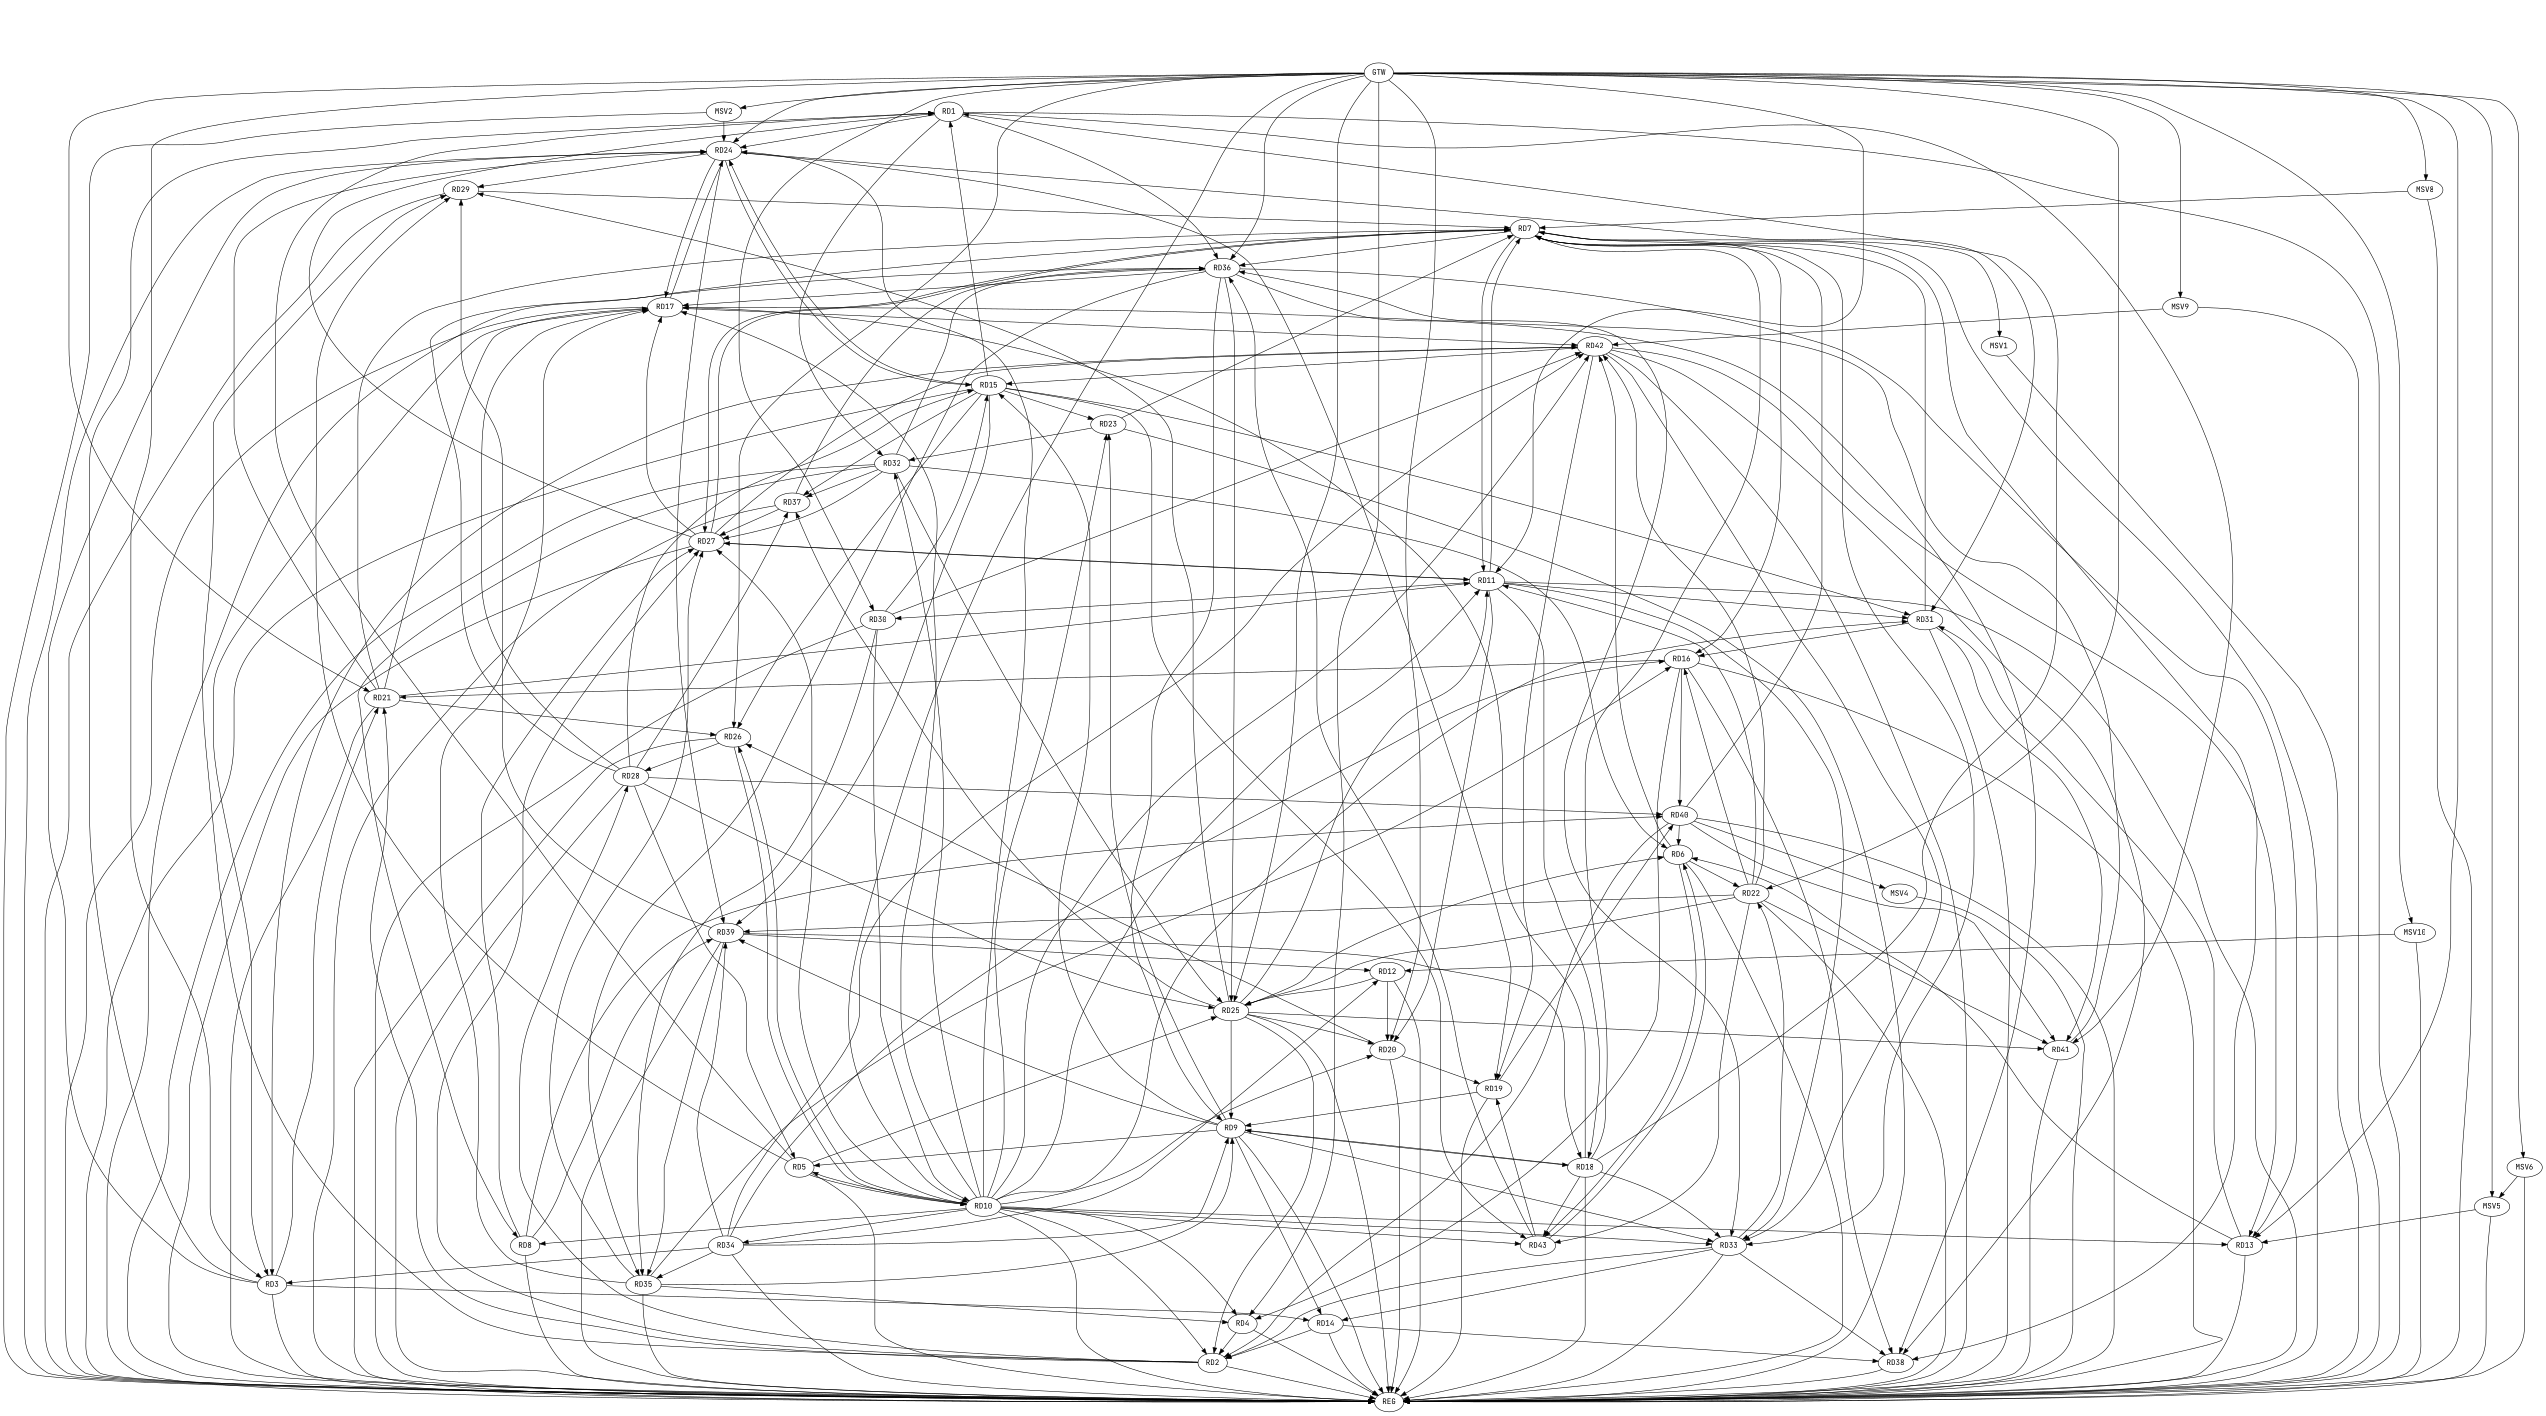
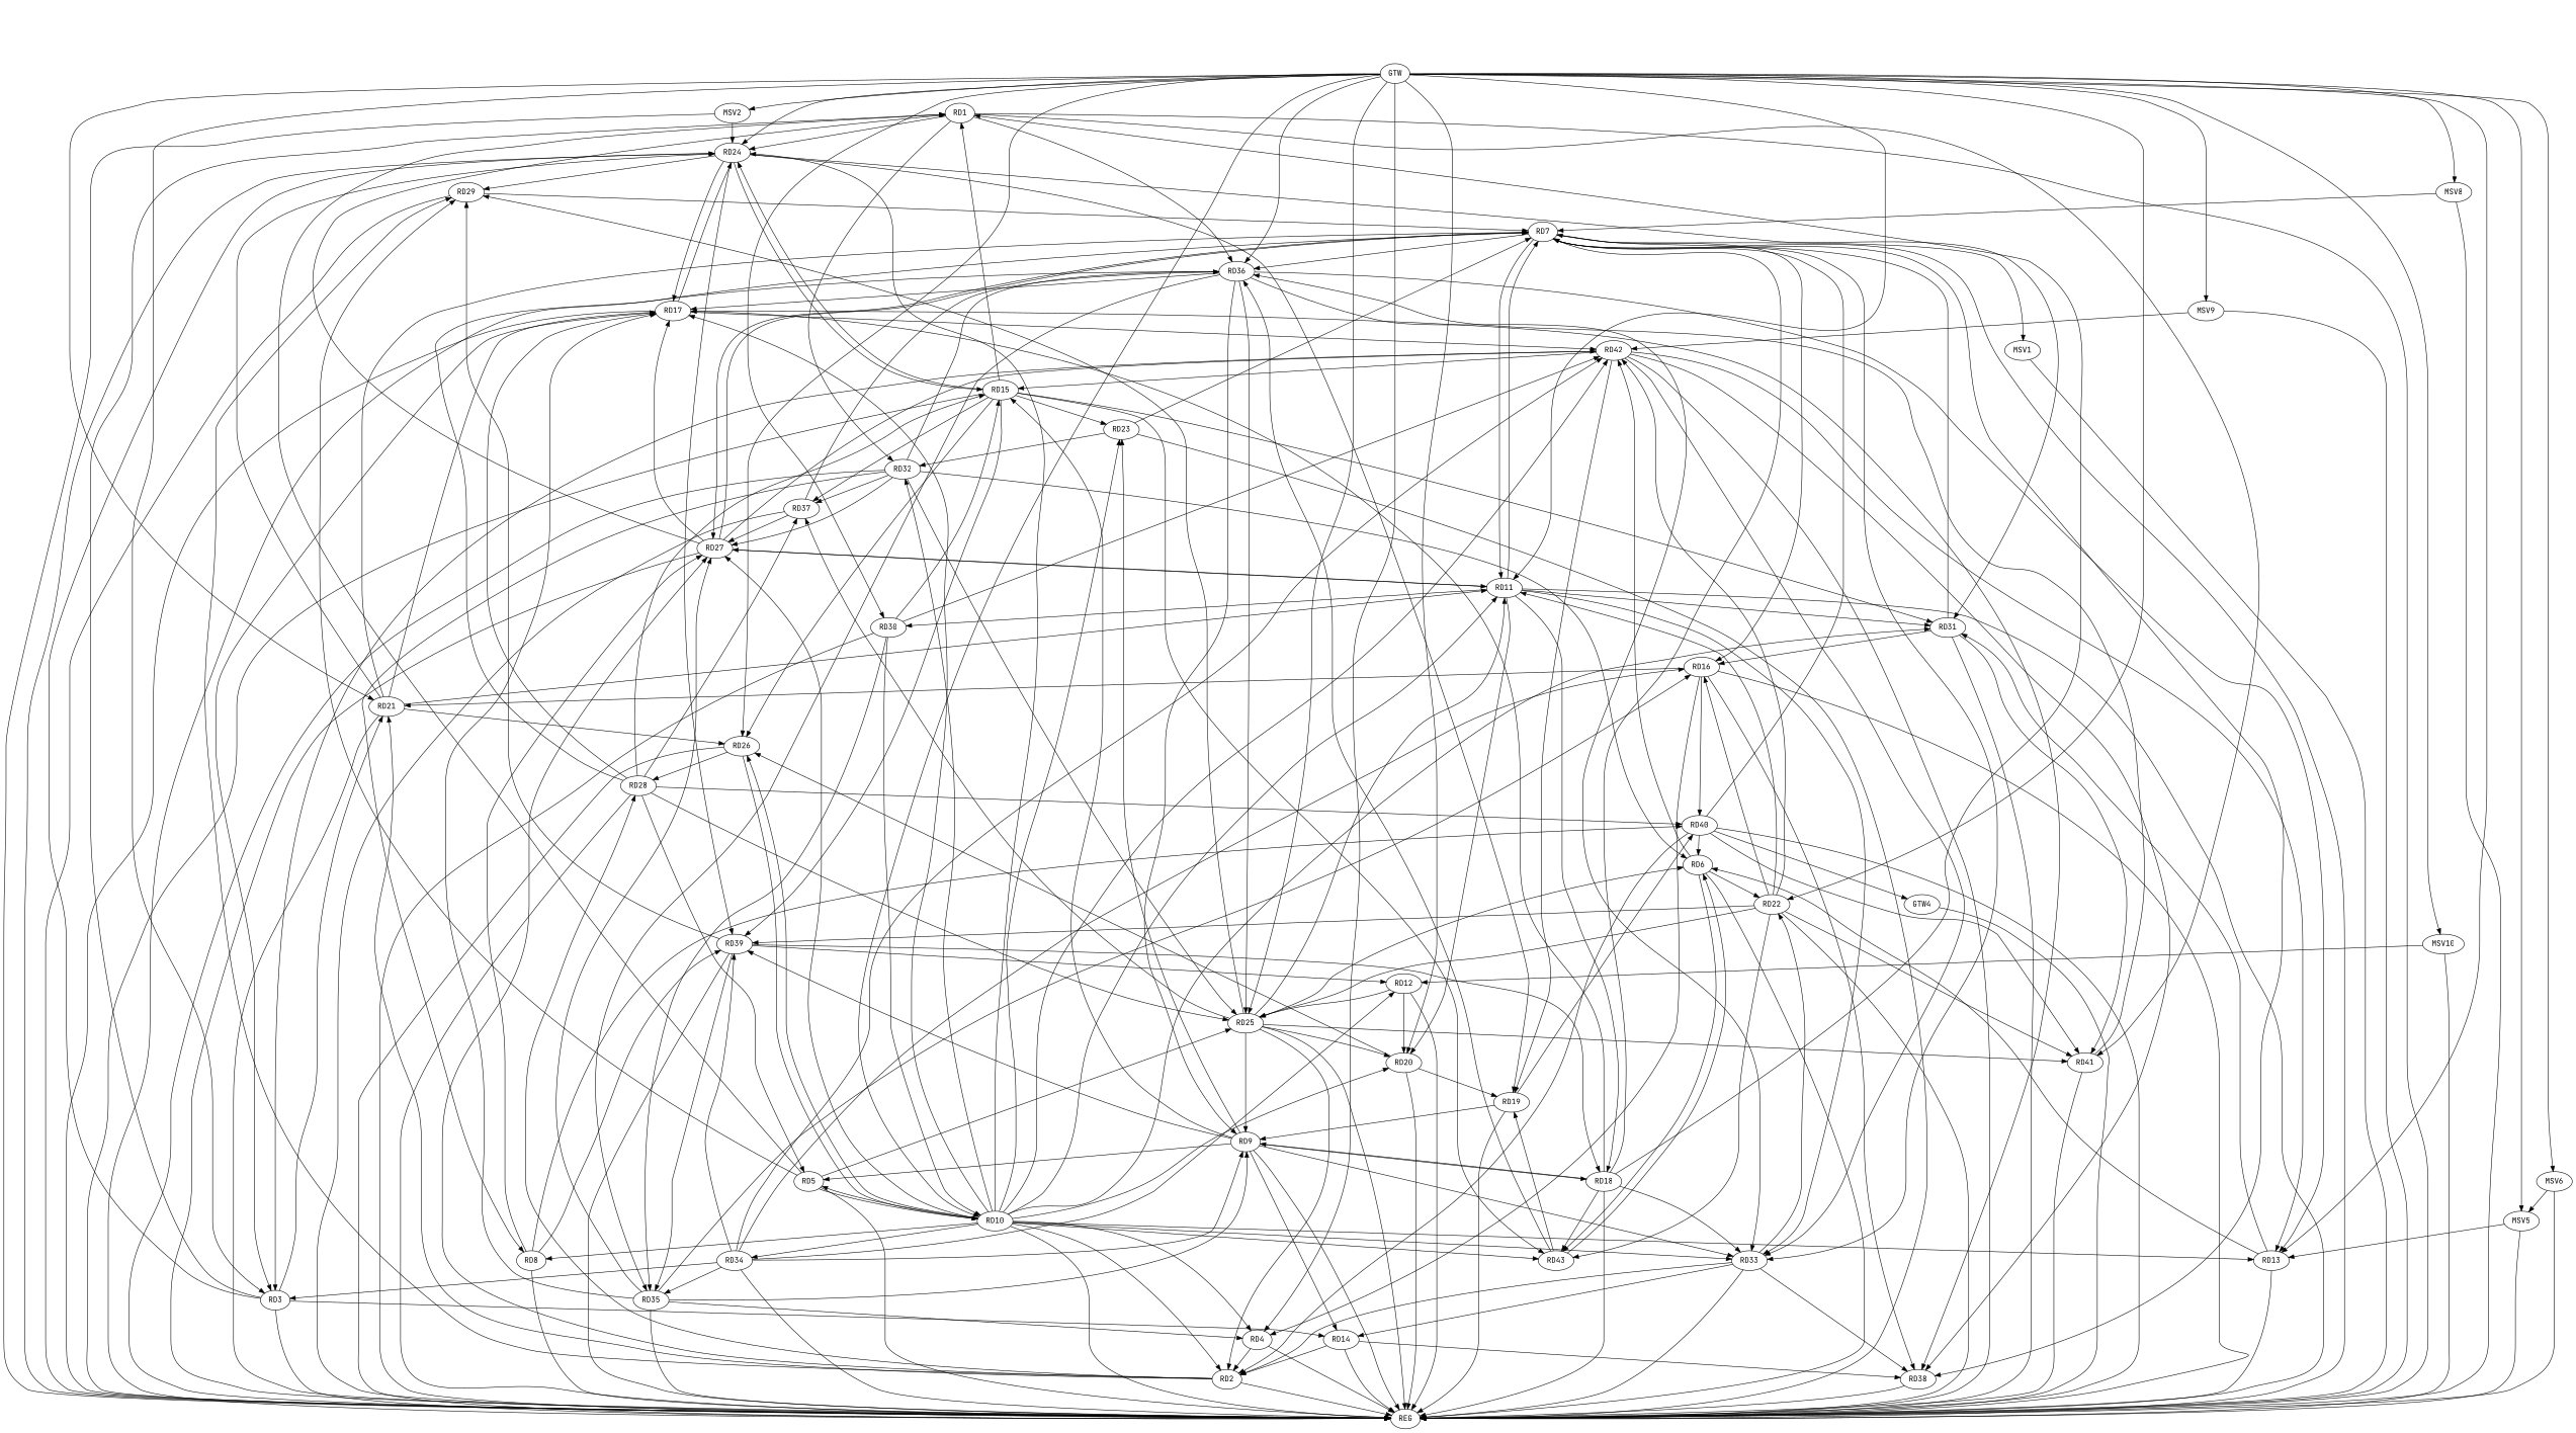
  strict digraph {
    fontname="JetBrains Mono"
    node [fontname="JetBrains Mono"]
    edge [fontname="JetBrains Mono"]
    n1 [label=RD1]
    n2 [label=RD24]
    n3 [label=RD32]
    n4 [label=RD36]
    n5 [label=RD41]
    n6 [label=REG]
    n7 [label=RD29]
    n8 [label=RD39]
    n9 [label=RD15]
    n10 [label=RD17]
    n11 [label=RD31]
    n12 [label=RD19]
    n13 [label=RD27]
    n14 [label=RD25]
    n15 [label=RD6]
    n16 [label=RD8]
    n17 [label=RD37]
    n18 [label=RD33]
    n19 [label=RD9]
    n20 [label=RD13]
    n21 [label=RD35]
    n22 [label=RD2]
    n23 [label=RD21]
    n24 [label=RD28]
    n25 [label=RD7]
    n26 [label=RD11]
    n27 [label=RD26]
    n28 [label=RD42]
    n29 [label=RD5]
    n30 [label=RD40]
    n31 [label=RD3]
    n32 [label=RD14]
    n33 [label=RD38]
    n34 [label=RD4]
    n35 [label=RD10]
    n36 [label=RD43]
    n37 [label=RD23]
    n38 [label=RD20]
    n39 [label=RD34]
    n40 [label=RD22]
    n41 [label=RD16]
    n42 [label=MSV1]
    n43 [label=RD18]
    n44 [label=RD30]
    n45 [label=RD12]
-   n46 [label=MSV4]
+   n46 [label=GTW4]
    n47 [label=GTW]
    n48 [label=MSV2]
    n49 [label=MSV5]
    n50 [label=MSV6]
    n51 [label=MSV8]
    n52 [label=MSV9]
    n53 [label=MSV10]
    n1 -> n2
    n1 -> n3
    n1 -> n4
    n1 -> n5
    n1 -> n6
    n2 -> n6
    n2 -> n7
    n2 -> n8
    n2 -> n9
    n2 -> n10
    n2 -> n11
    n2 -> n12
    n3 -> n4
    n3 -> n6
    n3 -> n13
    n3 -> n14
    n3 -> n15
    n3 -> n16
    n3 -> n17
    n4 -> n6
    n4 -> n10
    n4 -> n14
    n4 -> n18
    n4 -> n19
    n4 -> n20
    n4 -> n21
    n5 -> n4
    n5 -> n6
    n7 -> n6
    n7 -> n25
    n8 -> n6
    n8 -> n7
    n8 -> n21
    n8 -> n43
    n8 -> n45
    n9 -> n1
    n9 -> n2
    n9 -> n6
    n9 -> n8
    n9 -> n11
    n9 -> n17
    n9 -> n27
    n9 -> n36
    n9 -> n37
    n10 -> n2
    n10 -> n6
    n10 -> n28
    n10 -> n31
    n10 -> n33
    n11 -> n5
    n11 -> n6
    n11 -> n25
    n11 -> n41
    n12 -> n6
    n12 -> n19
    n12 -> n30
    n13 -> n1
    n13 -> n6
    n13 -> n10
    n13 -> n25
    n13 -> n26
    n13 -> n28
    n14 -> n5
    n14 -> n6
    n14 -> n7
    n14 -> n15
    n14 -> n17
    n14 -> n19
    n14 -> n22
    n14 -> n26
    n14 -> n38
    n15 -> n6
    n15 -> n28
    n15 -> n36
    n15 -> n40
    n16 -> n6
    n16 -> n8
    n16 -> n13
    n16 -> n30
    n17 -> n4
    n17 -> n6
    n17 -> n13
    n18 -> n6
    n18 -> n22
    n18 -> n32
    n18 -> n33
    n18 -> n40
    n19 -> n6
    n19 -> n8
    n19 -> n9
    n19 -> n18
    n19 -> n29
    n19 -> n32
    n19 -> n37
    n19 -> n43
    n20 -> n6
    n20 -> n11
    n20 -> n15
    n21 -> n6
    n21 -> n10
    n21 -> n13
    n21 -> n19
    n21 -> n34
    n21 -> n41
    n22 -> n6
    n22 -> n7
    n22 -> n13
    n22 -> n23
    n22 -> n24
    n23 -> n2
    n23 -> n6
    n23 -> n10
    n23 -> n25
    n23 -> n26
    n23 -> n27
    n24 -> n6
    n24 -> n9
    n24 -> n10
    n24 -> n14
    n24 -> n17
    n24 -> n25
    n24 -> n29
    n24 -> n30
    n25 -> n4
    n25 -> n6
    n25 -> n13
    n25 -> n18
    n25 -> n26
    n25 -> n33
    n25 -> n41
    n25 -> n42
    n26 -> n6
    n26 -> n11
    n26 -> n13
    n26 -> n18
    n26 -> n25
    n26 -> n38
    n26 -> n43
    n26 -> n44
    n27 -> n6
    n27 -> n24
    n27 -> n35
    n28 -> n6
    n28 -> n9
    n28 -> n12
    n28 -> n18
    n28 -> n20
    n28 -> n31
    n28 -> n33
    n29 -> n1
    n29 -> n6
    n29 -> n7
    n29 -> n14
    n29 -> n35
    n30 -> n5
    n30 -> n6
    n30 -> n15
    n30 -> n22
    n30 -> n25
    n30 -> n46
    n31 -> n1
    n31 -> n2
    n31 -> n6
    n31 -> n23
    n31 -> n32
    n32 -> n6
    n32 -> n22
    n32 -> n33
    n33 -> n6
    n34 -> n6
    n34 -> n22
    n35 -> n2
    n35 -> n3
    n35 -> n6
    n35 -> n10
    n35 -> n11
    n35 -> n13
    n35 -> n16
    n35 -> n18
    n35 -> n20
    n35 -> n22
    n35 -> n26
    n35 -> n27
    n35 -> n28
    n35 -> n29
    n35 -> n34
    n35 -> n36
    n35 -> n37
    n35 -> n38
    n35 -> n39
    n36 -> n4
    n36 -> n12
    n36 -> n15
    n37 -> n3
    n37 -> n6
    n37 -> n25
    n38 -> n6
    n38 -> n12
    n38 -> n27
    n39 -> n6
    n39 -> n8
    n39 -> n19
    n39 -> n21
    n39 -> n28
    n39 -> n31
    n39 -> n41
    n39 -> n45
    n40 -> n5
    n40 -> n6
    n40 -> n8
    n40 -> n14
    n40 -> n26
    n40 -> n28
    n40 -> n36
    n40 -> n41
    n41 -> n6
    n41 -> n23
    n41 -> n30
    n41 -> n33
    n41 -> n34
    n42 -> n6
    n43 -> n1
    n43 -> n6
    n43 -> n10
    n43 -> n18
    n43 -> n19
    n43 -> n25
    n43 -> n36
    n44 -> n6
    n44 -> n9
    n44 -> n21
    n44 -> n28
    n44 -> n35
    n45 -> n6
    n45 -> n14
    n45 -> n38
    n46 -> n6
    n47 -> n2
    n47 -> n4
    n47 -> n14
    n47 -> n20
    n47 -> n23
    n47 -> n26
    n47 -> n27
    n47 -> n31
    n47 -> n34
    n47 -> n35
    n47 -> n38
    n47 -> n40
    n47 -> n44
    n47 -> n48
    n47 -> n49
    n47 -> n50
    n47 -> n51
    n47 -> n52
    n47 -> n53
    n48 -> n2
    n48 -> n6
    n49 -> n6
    n49 -> n20
    n50 -> n6
    n50 -> n49
    n51 -> n6
    n51 -> n25
    n52 -> n6
    n52 -> n28
    n53 -> n6
    n53 -> n45
  }
